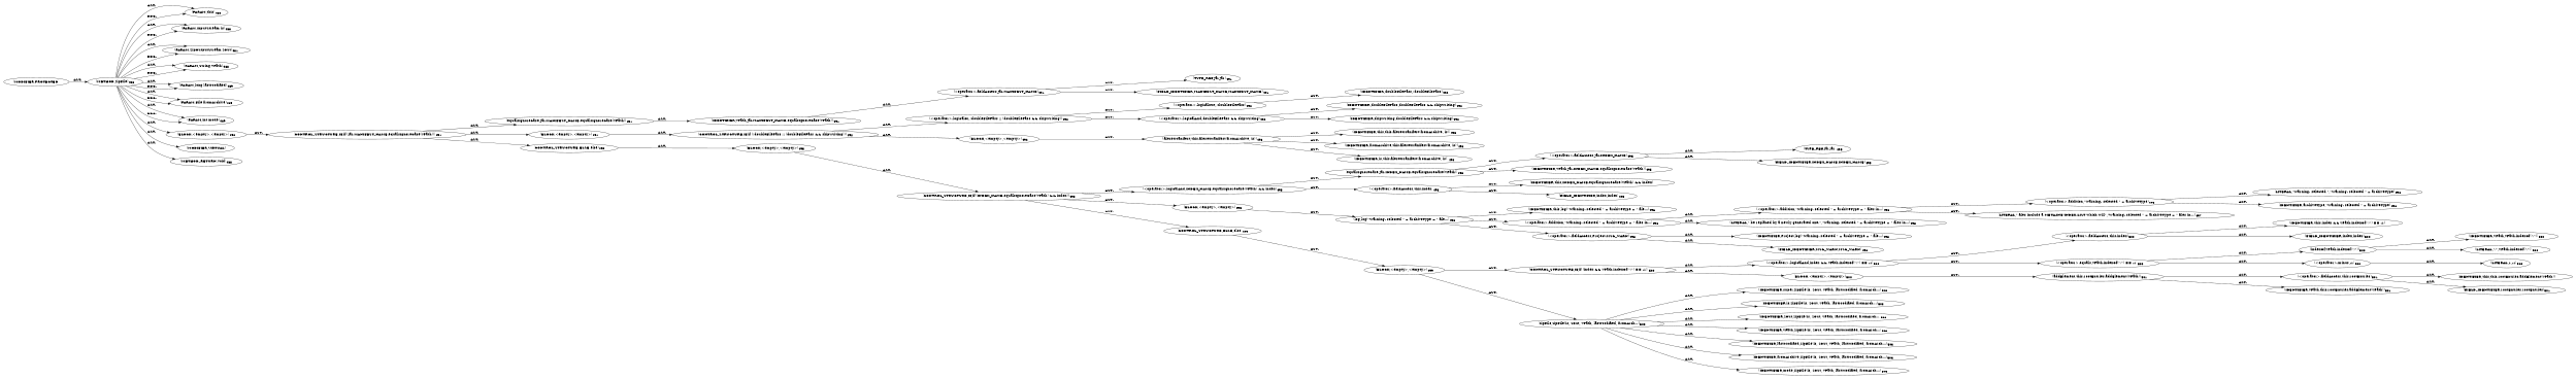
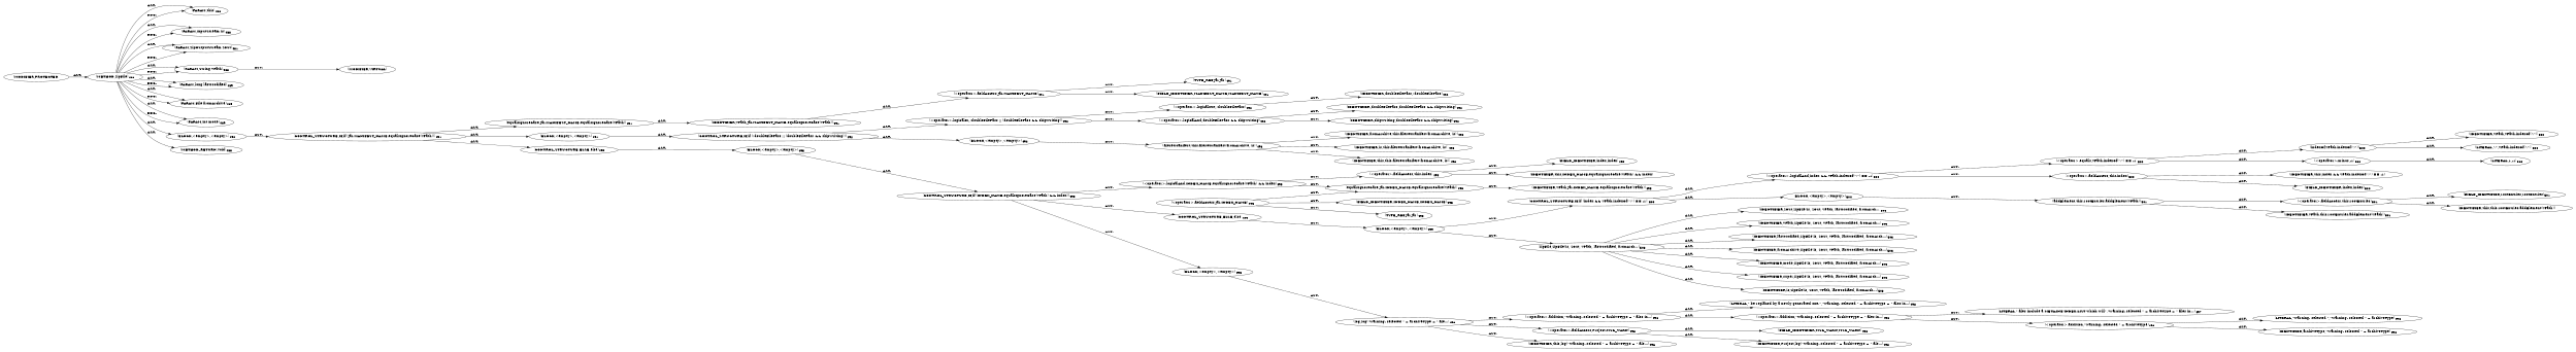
  digraph {
    rankdir=LR
    n1 [label=<(METHOD,zipFile)<SUB>488</SUB>>]
    n2 [label=<(PARAM,this)<SUB>488</SUB>>]
    n3 [label=<(PARAM,InputStream is)<SUB>488</SUB>>]
    n4 [label=<(PARAM,ZipOutputStream zOut)<SUB>481</SUB>>]
    n5 [label=<(PARAM,String vPath)<SUB>488</SUB>>]
    n6 [label=<(PARAM,long lastModified)<SUB>489</SUB>>]
    n7 [label=<(PARAM,File fromArchive)<SUB>489</SUB>>]
    n8 [label=<(PARAM,int mode)<SUB>489</SUB>>]
    n9 [label=<(BLOCK,&lt;empty&gt;,&lt;empty&gt;)<SUB>490</SUB>>]
    n10 [label=<(MODIFIER,VIRTUAL)>]
    n11 [label=<(METHOD_RETURN,void)<SUB>488</SUB>>]
    n12 [label=<(CONTROL_STRUCTURE,IF,if (Jar.MANIFEST_NAME.equalsIgnoreCase(vPath)))<SUB>491</SUB>>]
    n13 [label=<(MODIFIER,PROTECTED)>]
    n14 [label=<(equalsIgnoreCase,Jar.MANIFEST_NAME.equalsIgnoreCase(vPath))<SUB>491</SUB>>]
    n15 [label=<(BLOCK,&lt;empty&gt;,&lt;empty&gt;)<SUB>491</SUB>>]
    n16 [label=<(CONTROL_STRUCTURE,ELSE,else)<SUB>495</SUB>>]
    n17 [label=<(IDENTIFIER,vPath,Jar.MANIFEST_NAME.equalsIgnoreCase(vPath))<SUB>491</SUB>>]
    n18 [label=<(CONTROL_STRUCTURE,IF,if (!doubleFilePass || (doubleFilePass &amp;&amp; skipWriting)))<SUB>492</SUB>>]
    n19 [label=<(BLOCK,&lt;empty&gt;,&lt;empty&gt;)<SUB>495</SUB>>]
    n20 [label=<(&lt;operator&gt;.fieldAccess,Jar.MANIFEST_NAME)<SUB>491</SUB>>]
    n21 [label=<(TYPE_REF,Jar,Jar)<SUB>491</SUB>>]
    n22 [label=<(FIELD_IDENTIFIER,MANIFEST_NAME,MANIFEST_NAME)<SUB>491</SUB>>]
    n23 [label=<(&lt;operator&gt;.logicalOr,!doubleFilePass || (doubleFilePass &amp;&amp; skipWriting))<SUB>492</SUB>>]
    n24 [label=<(BLOCK,&lt;empty&gt;,&lt;empty&gt;)<SUB>492</SUB>>]
    n25 [label=<(&lt;operator&gt;.logicalNot,!doubleFilePass)<SUB>492</SUB>>]
    n26 [label=<(&lt;operator&gt;.logicalAnd,doubleFilePass &amp;&amp; skipWriting)<SUB>492</SUB>>]
    n27 [label=<(filesetManifest,this.filesetManifest(fromArchive, is))<SUB>493</SUB>>]
    n28 [label=<(IDENTIFIER,doubleFilePass,!doubleFilePass)<SUB>492</SUB>>]
    n29 [label=<(IDENTIFIER,doubleFilePass,doubleFilePass &amp;&amp; skipWriting)<SUB>492</SUB>>]
    n30 [label=<(IDENTIFIER,skipWriting,doubleFilePass &amp;&amp; skipWriting)<SUB>492</SUB>>]
    n31 [label=<(IDENTIFIER,this,this.filesetManifest(fromArchive, is))<SUB>493</SUB>>]
    n32 [label=<(IDENTIFIER,fromArchive,this.filesetManifest(fromArchive, is))<SUB>493</SUB>>]
    n33 [label=<(IDENTIFIER,is,this.filesetManifest(fromArchive, is))<SUB>493</SUB>>]
    n34 [label=<(CONTROL_STRUCTURE,IF,if (INDEX_NAME.equalsIgnoreCase(vPath) &amp;&amp; index))<SUB>495</SUB>>]
    n35 [label=<(&lt;operator&gt;.logicalAnd,INDEX_NAME.equalsIgnoreCase(vPath) &amp;&amp; index)<SUB>495</SUB>>]
    n36 [label=<(BLOCK,&lt;empty&gt;,&lt;empty&gt;)<SUB>495</SUB>>]
    n37 [label=<(CONTROL_STRUCTURE,ELSE,else)<SUB>499</SUB>>]
    n38 [label=<(equalsIgnoreCase,Jar.INDEX_NAME.equalsIgnoreCase(vPath))<SUB>495</SUB>>]
    n39 [label=<(&lt;operator&gt;.fieldAccess,this.index)<SUB>495</SUB>>]
    n40 [label=<(log,log(&quot;Warning: selected &quot; + archiveType + &quot; file...)<SUB>496</SUB>>]
    n41 [label=<(BLOCK,&lt;empty&gt;,&lt;empty&gt;)<SUB>499</SUB>>]
    n42 [label=<(&lt;operator&gt;.fieldAccess,Jar.INDEX_NAME)<SUB>495</SUB>>]
    n43 [label=<(IDENTIFIER,vPath,Jar.INDEX_NAME.equalsIgnoreCase(vPath))<SUB>495</SUB>>]
    n44 [label=<(IDENTIFIER,this,INDEX_NAME.equalsIgnoreCase(vPath) &amp;&amp; index)>]
    n45 [label=<(FIELD_IDENTIFIER,index,index)<SUB>495</SUB>>]
    n46 [label=<(TYPE_REF,Jar,Jar)<SUB>495</SUB>>]
    n47 [label=<(FIELD_IDENTIFIER,INDEX_NAME,INDEX_NAME)<SUB>495</SUB>>]
    n48 [label=<(IDENTIFIER,this,log(&quot;Warning: selected &quot; + archiveType + &quot; file...)<SUB>496</SUB>>]
    n49 [label=<(&lt;operator&gt;.addition,&quot;Warning: selected &quot; + archiveType + &quot; files in...)<SUB>496</SUB>>]
    n50 [label=<(&lt;operator&gt;.fieldAccess,Project.MSG_WARN)<SUB>498</SUB>>]
    n51 [label=<(&lt;operator&gt;.addition,&quot;Warning: selected &quot; + archiveType + &quot; files in...)<SUB>496</SUB>>]
    n52 [label=<(LITERAL,&quot; be replaced by a newly generated one.&quot;,&quot;Warning: selected &quot; + archiveType + &quot; files in...)<SUB>498</SUB>>]
    n53 [label=<(IDENTIFIER,Project,log(&quot;Warning: selected &quot; + archiveType + &quot; file...)<SUB>498</SUB>>]
    n54 [label=<(FIELD_IDENTIFIER,MSG_WARN,MSG_WARN)<SUB>498</SUB>>]
    n55 [label=<(&lt;operator&gt;.addition,&quot;Warning: selected &quot; + archiveType)<SUB>496</SUB>>]
    n56 [label=<(LITERAL,&quot; files include a META-INF/INDEX.LIST which will&quot;,&quot;Warning: selected &quot; + archiveType + &quot; files in...)<SUB>497</SUB>>]
    n57 [label=<(LITERAL,&quot;Warning: selected &quot;,&quot;Warning: selected &quot; + archiveType)<SUB>496</SUB>>]
    n58 [label=<(IDENTIFIER,archiveType,&quot;Warning: selected &quot; + archiveType)<SUB>496</SUB>>]
    n59 [label=<(CONTROL_STRUCTURE,IF,if (index &amp;&amp; vPath.indexOf(&quot;/&quot;) == -1))<SUB>500</SUB>>]
    n60 [label=<(zipFile,zipFile(is, zOut, vPath, lastModified, fromArch...)<SUB>503</SUB>>]
    n61 [label=<(&lt;operator&gt;.logicalAnd,index &amp;&amp; vPath.indexOf(&quot;/&quot;) == -1)<SUB>500</SUB>>]
    n62 [label=<(BLOCK,&lt;empty&gt;,&lt;empty&gt;)<SUB>500</SUB>>]
    n63 [label=<(IDENTIFIER,super,zipFile(is, zOut, vPath, lastModified, fromArch...)<SUB>503</SUB>>]
    n64 [label=<(IDENTIFIER,is,zipFile(is, zOut, vPath, lastModified, fromArch...)<SUB>503</SUB>>]
    n65 [label=<(IDENTIFIER,zOut,zipFile(is, zOut, vPath, lastModified, fromArch...)<SUB>503</SUB>>]
    n66 [label=<(IDENTIFIER,vPath,zipFile(is, zOut, vPath, lastModified, fromArch...)<SUB>503</SUB>>]
    n67 [label=<(IDENTIFIER,lastModified,zipFile(is, zOut, vPath, lastModified, fromArch...)<SUB>503</SUB>>]
    n68 [label=<(IDENTIFIER,fromArchive,zipFile(is, zOut, vPath, lastModified, fromArch...)<SUB>503</SUB>>]
    n69 [label=<(IDENTIFIER,mode,zipFile(is, zOut, vPath, lastModified, fromArch...)<SUB>503</SUB>>]
    n70 [label=<(&lt;operator&gt;.fieldAccess,this.index)<SUB>500</SUB>>]
    n71 [label=<(&lt;operator&gt;.equals,vPath.indexOf(&quot;/&quot;) == -1)<SUB>500</SUB>>]
    n72 [label=<(addElement,this.rootEntries.addElement(vPath))<SUB>501</SUB>>]
    n73 [label=<(IDENTIFIER,this,index &amp;&amp; vPath.indexOf(&quot;/&quot;) == -1)>]
    n74 [label=<(FIELD_IDENTIFIER,index,index)<SUB>500</SUB>>]
    n75 [label=<(indexOf,vPath.indexOf(&quot;/&quot;))<SUB>500</SUB>>]
    n76 [label=<(&lt;operator&gt;.minus,-1)<SUB>500</SUB>>]
    n77 [label=<(IDENTIFIER,vPath,vPath.indexOf(&quot;/&quot;))<SUB>500</SUB>>]
    n78 [label=<(LITERAL,&quot;/&quot;,vPath.indexOf(&quot;/&quot;))<SUB>500</SUB>>]
    n79 [label=<(LITERAL,1,-1)<SUB>500</SUB>>]
    n80 [label=<(&lt;operator&gt;.fieldAccess,this.rootEntries)<SUB>501</SUB>>]
    n81 [label=<(IDENTIFIER,vPath,this.rootEntries.addElement(vPath))<SUB>501</SUB>>]
    n82 [label=<(IDENTIFIER,this,this.rootEntries.addElement(vPath))>]
    n83 [label=<(FIELD_IDENTIFIER,rootEntries,rootEntries)<SUB>501</SUB>>]
    n1 -> n2 [label="AST: "]
    n1 -> n2 [label="DDG: "]
    n1 -> n3 [label="AST: "]
    n1 -> n3 [label="DDG: "]
    n1 -> n4 [label="AST: "]
    n1 -> n4 [label="DDG: "]
    n1 -> n5 [label="AST: "]
    n1 -> n5 [label="DDG: "]
    n1 -> n6 [label="AST: "]
    n1 -> n6 [label="DDG: "]
    n1 -> n7 [label="AST: "]
    n1 -> n7 [label="DDG: "]
    n1 -> n8 [label="AST: "]
    n1 -> n8 [label="DDG: "]
    n1 -> n9 [label="AST: "]
-   n1 -> n10 [label="AST: "]
+   n5 -> n10 [label="AST: "]
    n1 -> n11 [label="AST: "]
    n9 -> n12 [label="AST: "]
    n12 -> n14 [label="AST: "]
    n12 -> n15 [label="AST: "]
    n12 -> n16 [label="AST: "]
    n13 -> n1 [label="AST: "]
    n14 -> n17 [label="AST: "]
    n15 -> n18 [label="AST: "]
    n16 -> n19 [label="AST: "]
    n17 -> n20 [label="AST: "]
    n18 -> n23 [label="AST: "]
    n18 -> n24 [label="AST: "]
    n19 -> n34 [label="AST: "]
    n20 -> n21 [label="AST: "]
    n20 -> n22 [label="AST: "]
    n23 -> n25 [label="AST: "]
    n23 -> n26 [label="AST: "]
    n24 -> n27 [label="AST: "]
    n25 -> n28 [label="AST: "]
    n26 -> n29 [label="AST: "]
    n26 -> n30 [label="AST: "]
    n27 -> n31 [label="AST: "]
    n27 -> n32 [label="AST: "]
    n27 -> n33 [label="AST: "]
    n34 -> n35 [label="AST: "]
    n34 -> n36 [label="AST: "]
    n34 -> n37 [label="AST: "]
    n35 -> n38 [label="AST: "]
    n35 -> n39 [label="AST: "]
    n36 -> n40 [label="AST: "]
    n37 -> n41 [label="AST: "]
-   n38 -> n42 [label="AST: "]
+   n42 -> n38 [label="AST: "]
    n38 -> n43 [label="AST: "]
    n39 -> n44 [label="AST: "]
    n39 -> n45 [label="AST: "]
    n40 -> n48 [label="AST: "]
    n40 -> n49 [label="AST: "]
    n40 -> n50 [label="AST: "]
    n41 -> n59 [label="AST: "]
    n41 -> n60 [label="AST: "]
    n42 -> n46 [label="AST: "]
    n42 -> n47 [label="AST: "]
    n49 -> n51 [label="AST: "]
    n49 -> n52 [label="AST: "]
    n50 -> n53 [label="AST: "]
    n50 -> n54 [label="AST: "]
    n51 -> n55 [label="AST: "]
    n51 -> n56 [label="AST: "]
    n55 -> n57 [label="AST: "]
    n55 -> n58 [label="AST: "]
    n59 -> n61 [label="AST: "]
    n59 -> n62 [label="AST: "]
    n60 -> n63 [label="AST: "]
    n60 -> n64 [label="AST: "]
    n60 -> n65 [label="AST: "]
    n60 -> n66 [label="AST: "]
    n60 -> n67 [label="AST: "]
    n60 -> n68 [label="AST: "]
    n60 -> n69 [label="AST: "]
    n61 -> n70 [label="AST: "]
    n61 -> n71 [label="AST: "]
    n62 -> n72 [label="AST: "]
    n70 -> n73 [label="AST: "]
    n70 -> n74 [label="AST: "]
    n71 -> n75 [label="AST: "]
    n71 -> n76 [label="AST: "]
    n72 -> n80 [label="AST: "]
    n72 -> n81 [label="AST: "]
    n75 -> n77 [label="AST: "]
    n75 -> n78 [label="AST: "]
    n76 -> n79 [label="AST: "]
    n80 -> n82 [label="AST: "]
    n80 -> n83 [label="AST: "]
  }
